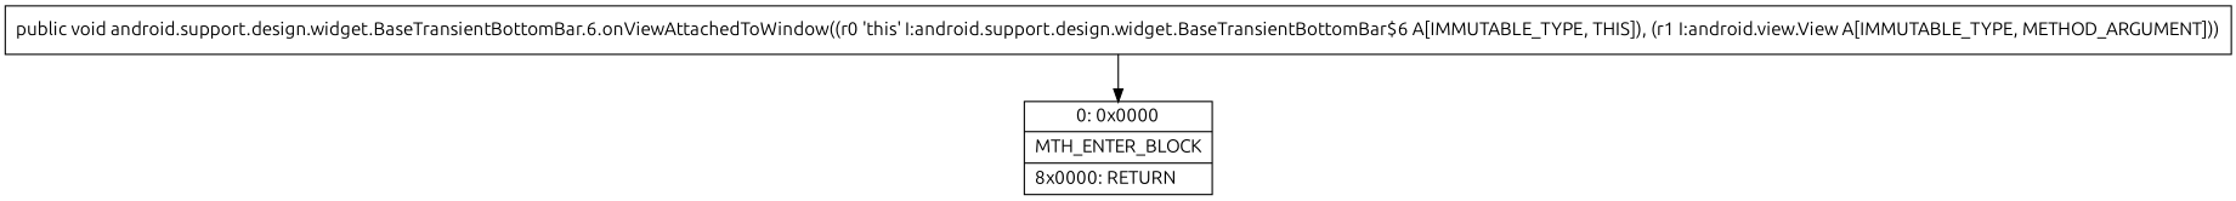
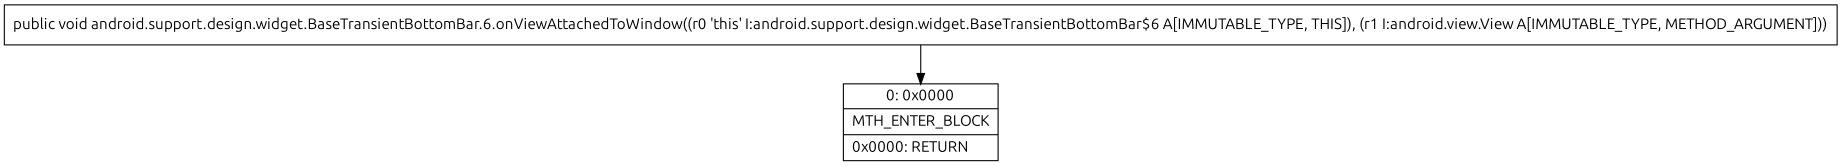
  digraph {
    fontname=Ubuntu
    node [shape=record fontname=Ubuntu]
-   n1 [label="{0\:\ 0x0000|MTH_ENTER_BLOCK\l|8x0000: RETURN   \l}"]
+   n1 [label="{0\:\ 0x0000|MTH_ENTER_BLOCK\l|0x0000: RETURN   \l}"]
    n2 [label="{public void android.support.design.widget.BaseTransientBottomBar.6.onViewAttachedToWindow((r0 'this' I:android.support.design.widget.BaseTransientBottomBar$6 A[IMMUTABLE_TYPE, THIS]), (r1 I:android.view.View A[IMMUTABLE_TYPE, METHOD_ARGUMENT])) }"]
    n2 -> n1 [fontname=Ubuntu]
  }
